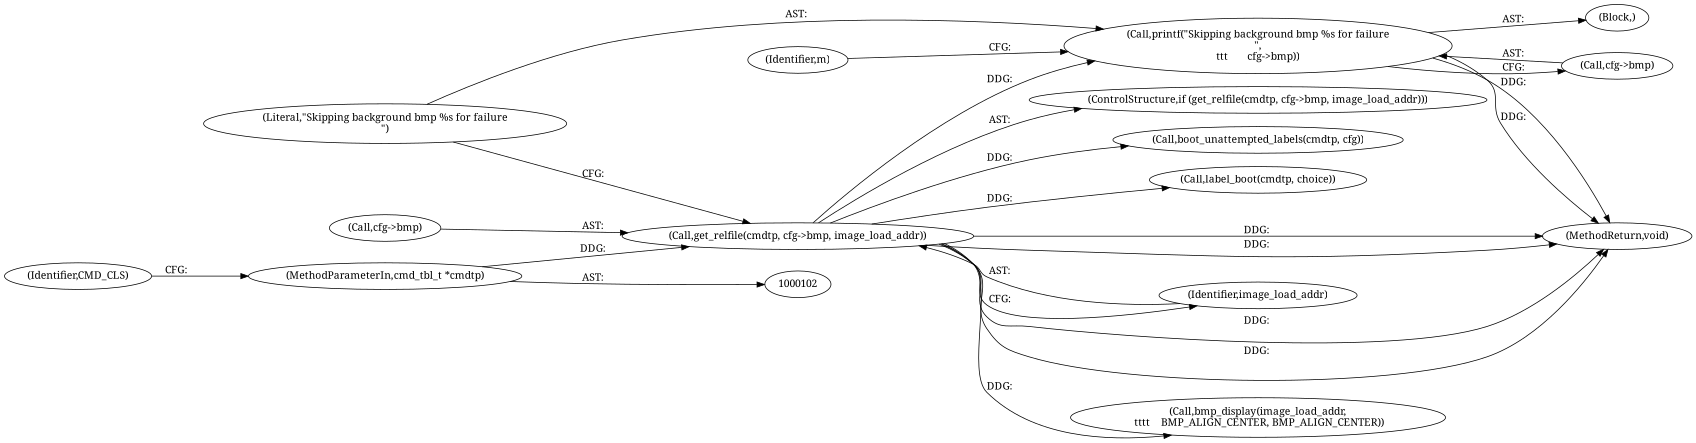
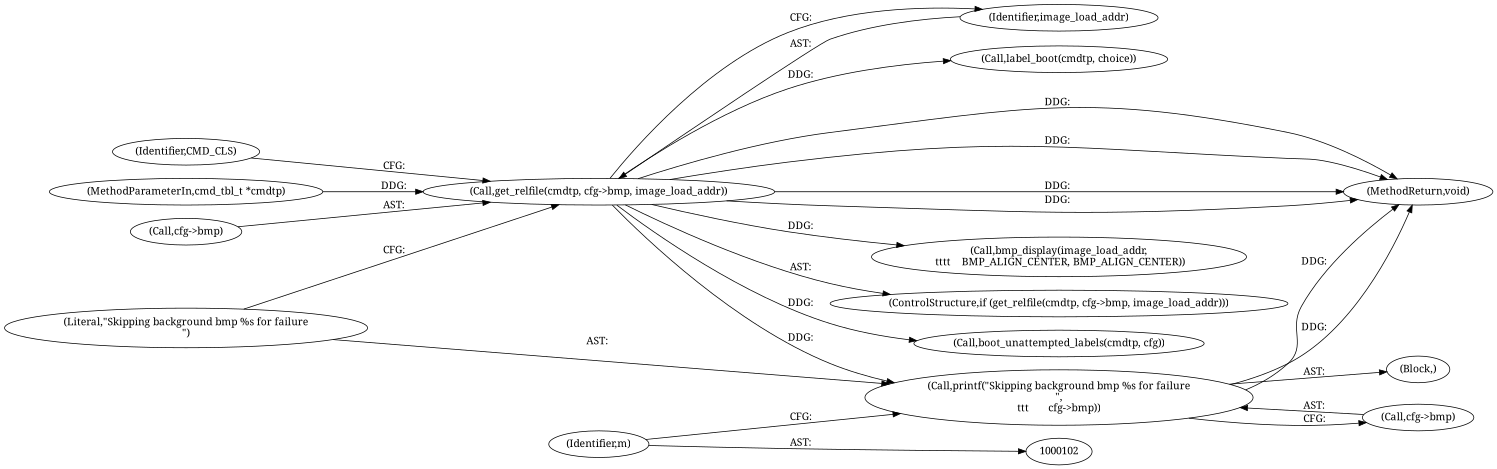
  digraph {
    fontname="Noto Serif"
    rankdir=LR
    node [fontname="Noto Serif"]
    edge [fontname="Noto Serif"]
    n1 [label="(Call,printf(\"Skipping background bmp %s for failure\n\",\n\t\t\t       cfg->bmp))"]
    n2 [label="(Block,)"]
    n3 [label="(MethodReturn,void)"]
    n4 [label="(Call,cfg->bmp)"]
    n5 [label="(Call,get_relfile(cmdtp, cfg->bmp, image_load_addr))"]
    n6 [label="(Call,bmp_display(image_load_addr,\n \t\t\t\t    BMP_ALIGN_CENTER, BMP_ALIGN_CENTER))"]
    n7 [label="(ControlStructure,if (get_relfile(cmdtp, cfg->bmp, image_load_addr)))"]
    n8 [label="(Call,boot_unattempted_labels(cmdtp, cfg))"]
    n9 [label="(Identifier,image_load_addr)"]
    n10 [label="(Call,label_boot(cmdtp, choice))"]
    n11 [label="(MethodParameterIn,cmd_tbl_t *cmdtp)"]
    1000102
    n13 [label="(Literal,\"Skipping background bmp %s for failure\n\")"]
    n14 [label="(Call,cfg->bmp)"]
    n15 [label="(Identifier,CMD_CLS)"]
    n16 [label="(Identifier,m)"]
    n1 -> n2 [label="AST: "]
    n1 -> n3 [label="DDG: "]
    n1 -> n3 [label="DDG: "]
    n1 -> n4 [label="CFG: "]
    n4 -> n1 [label="AST: "]
    n5 -> n1 [label="DDG: "]
    n5 -> n3 [label="DDG: "]
    n5 -> n3 [label="DDG: "]
    n5 -> n3 [label="DDG: "]
    n5 -> n3 [label="DDG: "]
    n5 -> n6 [label="DDG: "]
    n5 -> n7 [label="AST: "]
    n5 -> n8 [label="DDG: "]
    n5 -> n9 [label="CFG: "]
    n5 -> n10 [label="DDG: "]
    n9 -> n5 [label="AST: "]
    n11 -> n5 [label="DDG: "]
-   n11 -> 1000102 [label="AST: "]
+   n16 -> 1000102 [label="AST: "]
    n13 -> n1 [label="AST: "]
    n13 -> n5 [label="CFG: "]
    n14 -> n5 [label="AST: "]
-   n15 -> n11 [label="CFG: "]
+   n15 -> n5 [label="CFG: "]
    n16 -> n1 [label="CFG: "]
  }
